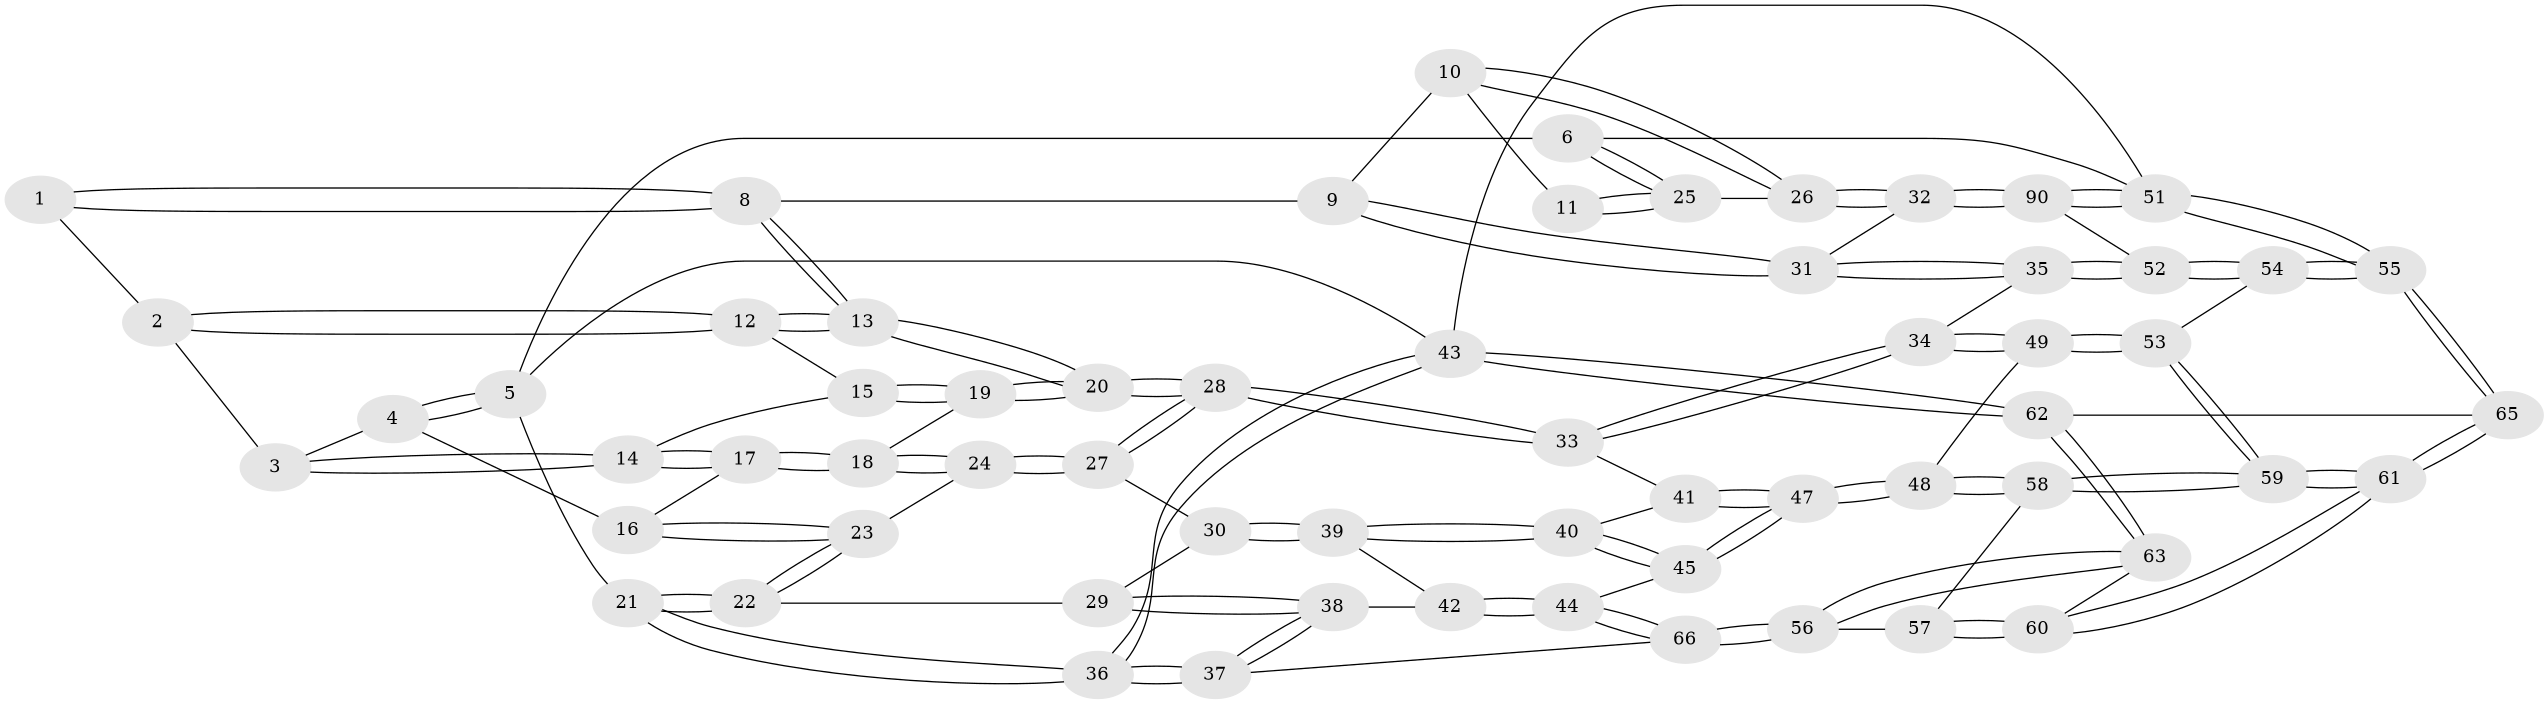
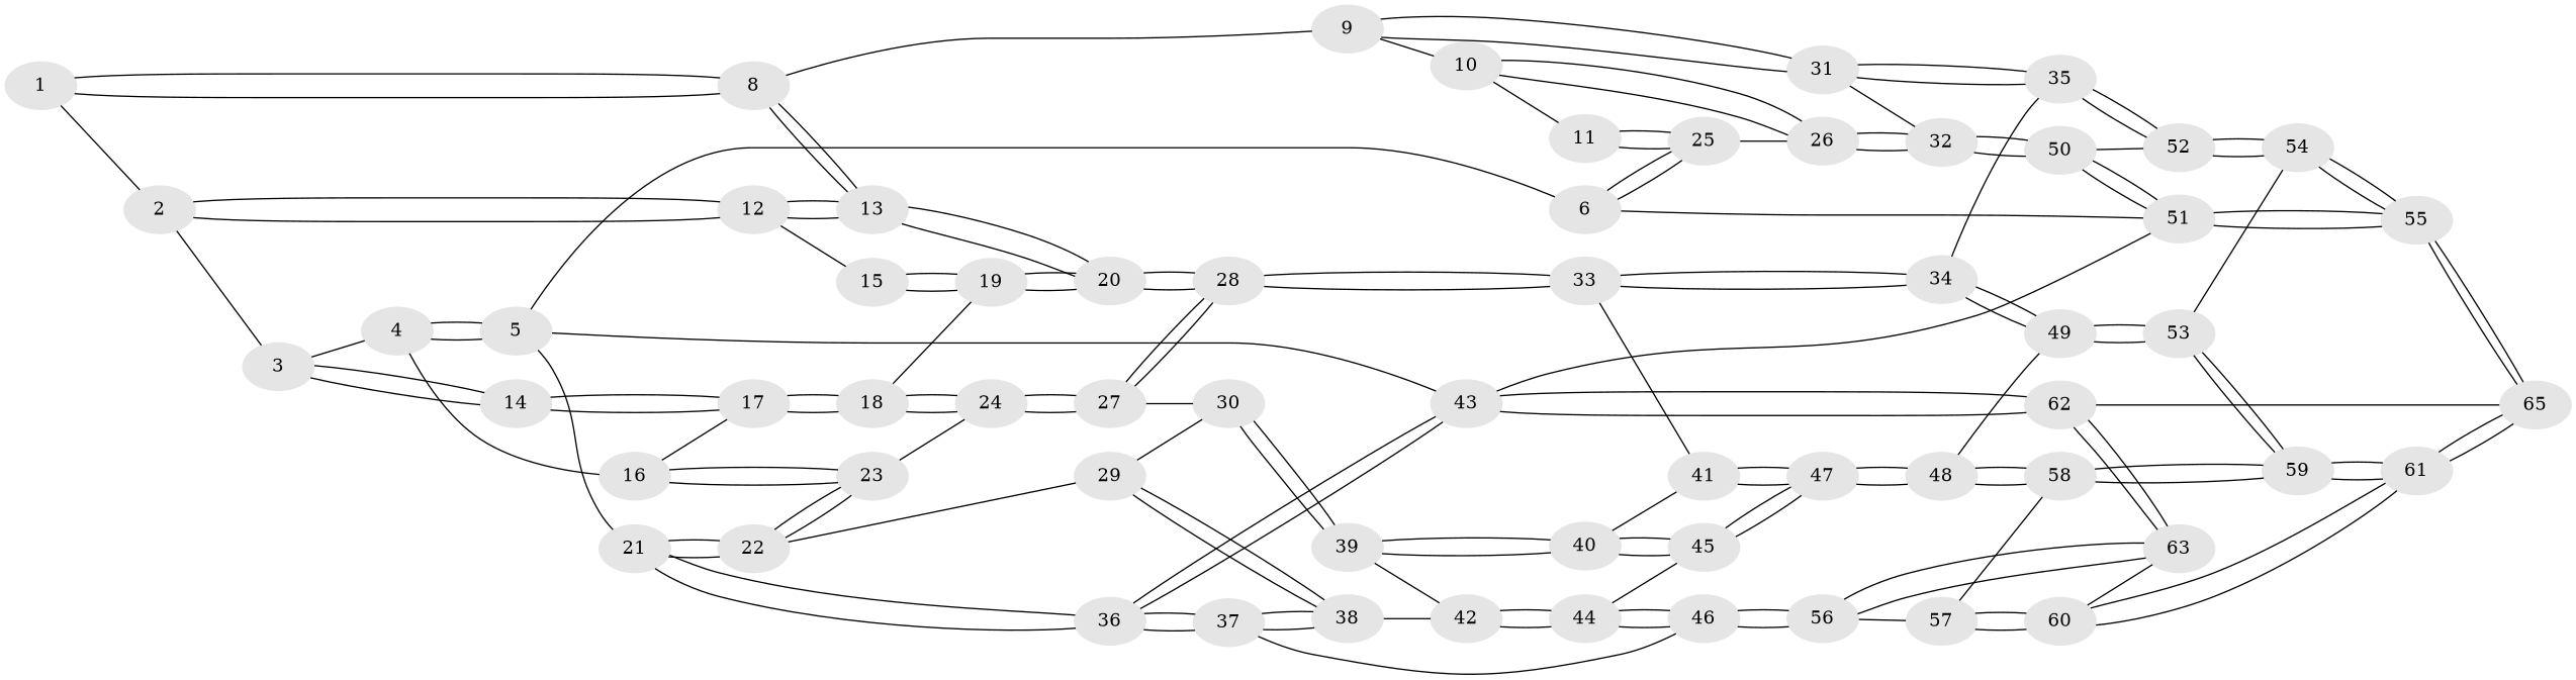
  graph {
    rankdir=LR
    node [color=gray90 style=filled]
    1
    2
    8
    3
    12
    9
    13
    4
    14
    15
    5
    16
    17
    6
    21
    43
    23
    25
    51
    22
    36
    62
    26
    55
    11
    10
    31
    20
    32
    35
    19
    28
    18
    24
    27
    33
    29
    37
    30
    38
-   50 [label=90]
+   50
    39
    34
    41
    42
    40
    52
    49
    47
    53
    54
-   46 [label=66]
+   46
    56
    44
    45
    48
    n57 [label=65]
    63
    57
    58
    59
    61
    60
    1 -- 2
    1 -- 8
    1 -- 8
    2 -- 3
    2 -- 12
    2 -- 12
    8 -- 9
    8 -- 13
    8 -- 13
    3 -- 4
    3 -- 14
    3 -- 14
    12 -- 13
    12 -- 13
    12 -- 15
    9 -- 10
    9 -- 31
    9 -- 31
    13 -- 20
    13 -- 20
    4 -- 5
    4 -- 5
    4 -- 16
-   14 -- 15
    14 -- 17
    14 -- 17
    15 -- 19
    15 -- 19
    5 -- 6
    5 -- 21
    5 -- 43
    16 -- 17
    16 -- 23
    16 -- 23
    17 -- 18
    17 -- 18
    6 -- 25
    6 -- 25
    6 -- 51
    21 -- 22
    21 -- 22
    21 -- 36
    21 -- 36
    43 -- 51
    43 -- 62
    43 -- 62
    23 -- 24
    25 -- 26
    51 -- 55
    51 -- 55
    22 -- 23
    22 -- 23
    22 -- 29
    36 -- 43
    36 -- 43
    36 -- 37
    36 -- 37
    62 -- n57
    62 -- 63
    62 -- 63
    26 -- 32
    26 -- 32
    55 -- n57
    55 -- n57
    11 -- 25
    11 -- 25
    10 -- 26
    10 -- 26
    10 -- 11
    31 -- 32
    31 -- 35
    31 -- 35
    20 -- 28
    20 -- 28
    32 -- 50
    32 -- 50
    35 -- 52
    35 -- 52
    19 -- 20
    19 -- 20
    28 -- 33
    28 -- 33
    18 -- 19
    18 -- 24
    18 -- 24
    24 -- 27
    24 -- 27
    27 -- 28
    27 -- 28
    27 -- 30
    33 -- 34
    33 -- 34
    33 -- 41
    29 -- 30
    29 -- 38
    29 -- 38
    37 -- 38
    37 -- 38
    37 -- 46
    30 -- 39
    30 -- 39
    38 -- 42
    50 -- 51
    50 -- 51
    50 -- 52
    39 -- 42
    39 -- 40
    39 -- 40
    34 -- 35
    34 -- 49
    34 -- 49
    41 -- 47
    41 -- 47
    42 -- 44
    42 -- 44
    40 -- 41
    40 -- 45
    40 -- 45
    52 -- 54
    52 -- 54
    49 -- 53
    49 -- 53
    47 -- 48
    47 -- 48
    53 -- 54
    53 -- 59
    53 -- 59
    54 -- 55
    54 -- 55
    46 -- 56
    46 -- 56
    56 -- 63
    56 -- 63
    56 -- 57
    44 -- 46
    44 -- 46
    44 -- 45
    45 -- 47
    45 -- 47
    48 -- 49
    48 -- 58
    48 -- 58
    57 -- 58
    57 -- 60
    57 -- 60
    58 -- 59
    58 -- 59
    59 -- 61
    59 -- 61
    61 -- n57
    61 -- n57
    60 -- 63
    60 -- 61
    60 -- 61
  }
